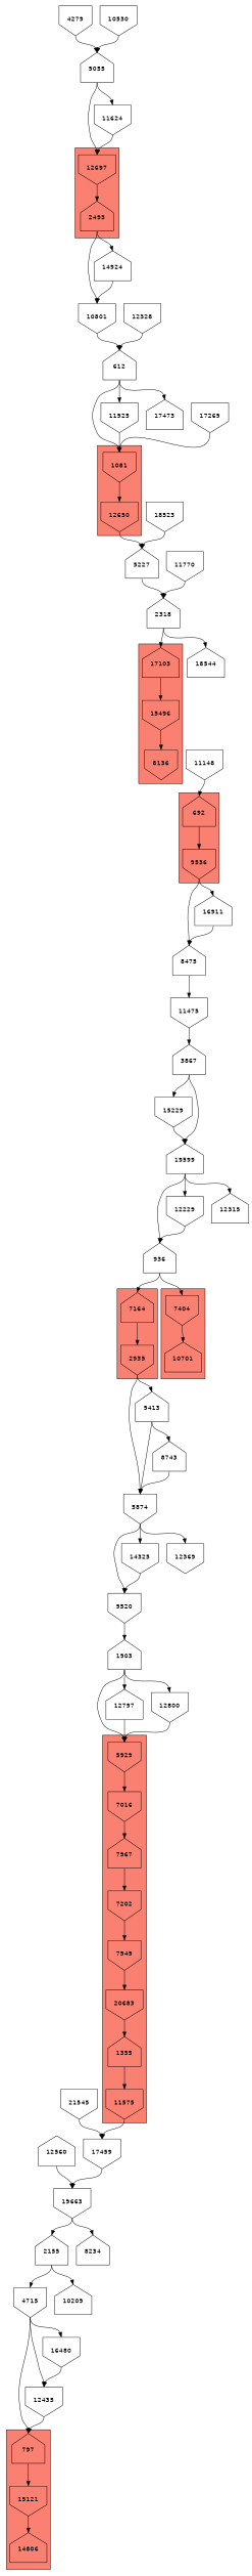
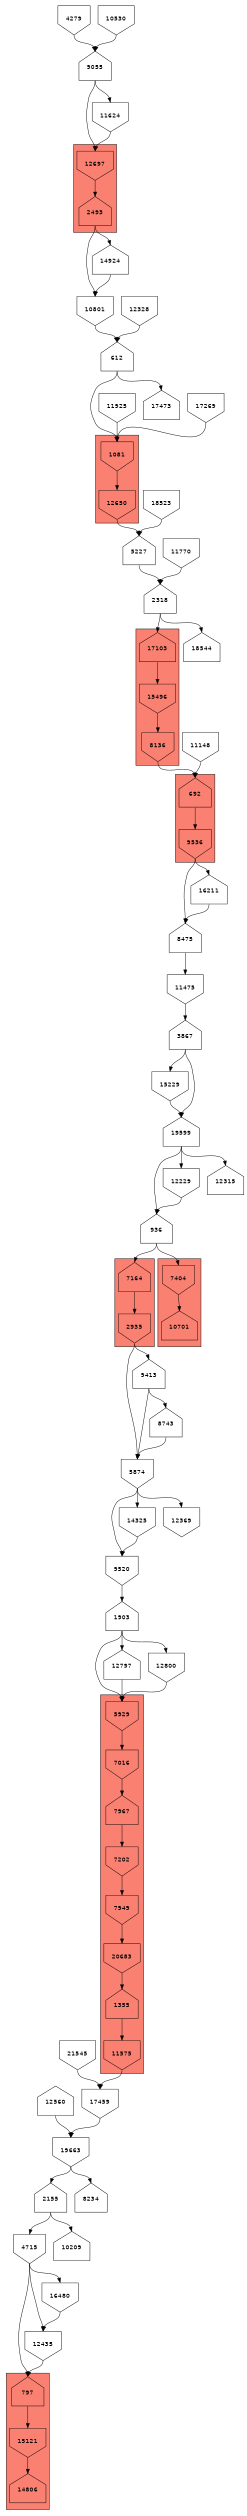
  digraph {
    fontname="DejaVu Sans"
    node [fontname="DejaVu Sans" shape=invhouse]
    edge [fontname="DejaVu Sans" headport=n tailport=s]
    692 [height=1 shape=house width=1]
    n2 [height=1 label=9536 width=1]
    7164 [height=1 shape=house width=1]
    2935 [height=1 width=1]
    5929 [height=1 width=1]
    7016 [height=1 width=1]
    7967 [height=1 shape=house width=1]
    7202 [height=1 width=1]
    7949 [height=1 width=1]
    20683 [height=1 width=1]
    1355 [height=1 shape=house width=1]
    11575 [height=1 width=1]
    797 [height=1 shape=house width=1]
    15121 [height=1 width=1]
    14806 [height=1 shape=house width=1]
    7404 [height=1 width=1]
    10701 [height=1 shape=house width=1]
    17103 [height=1 shape=house width=1]
    15496 [height=1 width=1]
    8136 [height=1 width=1]
    1081 [height=1 width=1]
    12650 [height=1 width=1]
    12697 [height=1 width=1]
    n24 [height=1 label=2493 shape=house width=1]
    8475 [height=1 shape=house width=1]
-   16911 [height=1 shape=house width=1]
+   16911 [height=1 shape=house width=1 label=16211]
    5874 [height=1 width=1]
    9413 [height=1 shape=house width=1]
    17459 [height=1 width=1]
    5227 [height=1 shape=house width=1]
    10801 [height=1 width=1]
    14924 [height=1 shape=house width=1]
    11475 [height=1 width=1]
    9520 [height=1 width=1]
    14325 [height=1 width=1]
    12369 [height=1 width=1]
    8743 [height=1 shape=house width=1]
    19663 [height=1 width=1]
    2155 [height=1 shape=house width=1]
    8234 [height=1 shape=house width=1]
    2318 [height=1 shape=house width=1]
    612 [height=1 shape=house width=1]
    3867 [height=1 shape=house width=1]
    15229 [height=1 width=1]
    19599 [height=1 shape=house width=1]
    936 [height=1 shape=house width=1]
    12229 [height=1 width=1]
    12315 [height=1 shape=house width=1]
    1903 [height=1 shape=house width=1]
    12797 [height=1 shape=house width=1]
    12800 [height=1 width=1]
    4715 [height=1 width=1]
    10209 [height=1 shape=house width=1]
    12435 [height=1 width=1]
    16480 [height=1 width=1]
    12560 [height=1 shape=house width=1]
    n57 [height=1 label=21545 width=1]
    18544 [height=1 shape=house width=1]
    11925 [height=1 width=1]
    17473 [height=1 shape=house width=1]
    9055 [height=1 shape=house width=1]
    11624 [height=1 width=1]
    4279 [height=1 width=1]
    10530 [height=1 width=1]
    12328 [height=1 width=1]
    17269 [height=1 width=1]
    18523 [height=1 width=1]
    11770 [height=1 width=1]
    11148 [height=1 width=1]
    subgraph cluster_1 {
      fillcolor=salmon
      style=filled
      692
      n2
    }
    subgraph cluster_2 {
      fillcolor=salmon
      style=filled
      7164
      2935
    }
    subgraph cluster_3 {
      fillcolor=salmon
      style=filled
      5929
      7016
      7967
      7202
      7949
      20683
      1355
      11575
    }
    subgraph cluster_4 {
      fillcolor=salmon
      style=filled
      797
      15121
      14806
    }
    subgraph cluster_5 {
      fillcolor=salmon
      style=filled
      7404
      10701
    }
    subgraph cluster_6 {
      fillcolor=salmon
      style=filled
      17103
      15496
      8136
    }
    subgraph cluster_7 {
      fillcolor=salmon
      style=filled
      1081
      12650
    }
    subgraph cluster_8 {
      fillcolor=salmon
      style=filled
      12697
      n24
    }
    692 -> n2
    n2 -> 8475
    n2 -> 16911
    7164 -> 2935
    2935 -> 5874
    2935 -> 9413
    5929 -> 7016
    7016 -> 7967
    7967 -> 7202
    7202 -> 7949
    7949 -> 20683
    20683 -> 1355
    1355 -> 11575
    11575 -> 17459
    797 -> 15121
    15121 -> 14806
    7404 -> 10701
    17103 -> 15496
    15496 -> 8136
+   8136 -> 692
    1081 -> 12650
    12650 -> 5227
    12697 -> n24
    n24 -> 10801
    n24 -> 14924
    8475 -> 11475
    16911 -> 8475
    5874 -> 9520
    5874 -> 14325
    5874 -> 12369
    9413 -> 5874
    9413 -> 8743
    17459 -> 19663
    5227 -> 2318
    10801 -> 612
    14924 -> 10801
    11475 -> 3867
    9520 -> 1903
    14325 -> 9520
    8743 -> 5874
    19663 -> 2155
    19663 -> 8234
    2155 -> 4715
    2155 -> 10209
    2318 -> 17103
    2318 -> 18544
    612 -> 1081
-   612 -> 11925
    612 -> 17473
    3867 -> 15229
    3867 -> 19599
    15229 -> 19599
    19599 -> 936
    19599 -> 12229
    19599 -> 12315
    936 -> 7164
    936 -> 7404
    12229 -> 936
    1903 -> 5929
    1903 -> 12797
    1903 -> 12800
    12797 -> 5929
    12800 -> 5929
    4715 -> 797
    4715 -> 12435
    4715 -> 16480
    12435 -> 797
    16480 -> 12435
    12560 -> 19663
    n57 -> 17459
    11925 -> 1081
    9055 -> 12697
    9055 -> 11624
    11624 -> 12697
    4279 -> 9055
    10530 -> 9055
    12328 -> 612
    17269 -> 1081
    18523 -> 5227
    11770 -> 2318
    11148 -> 692
  }
